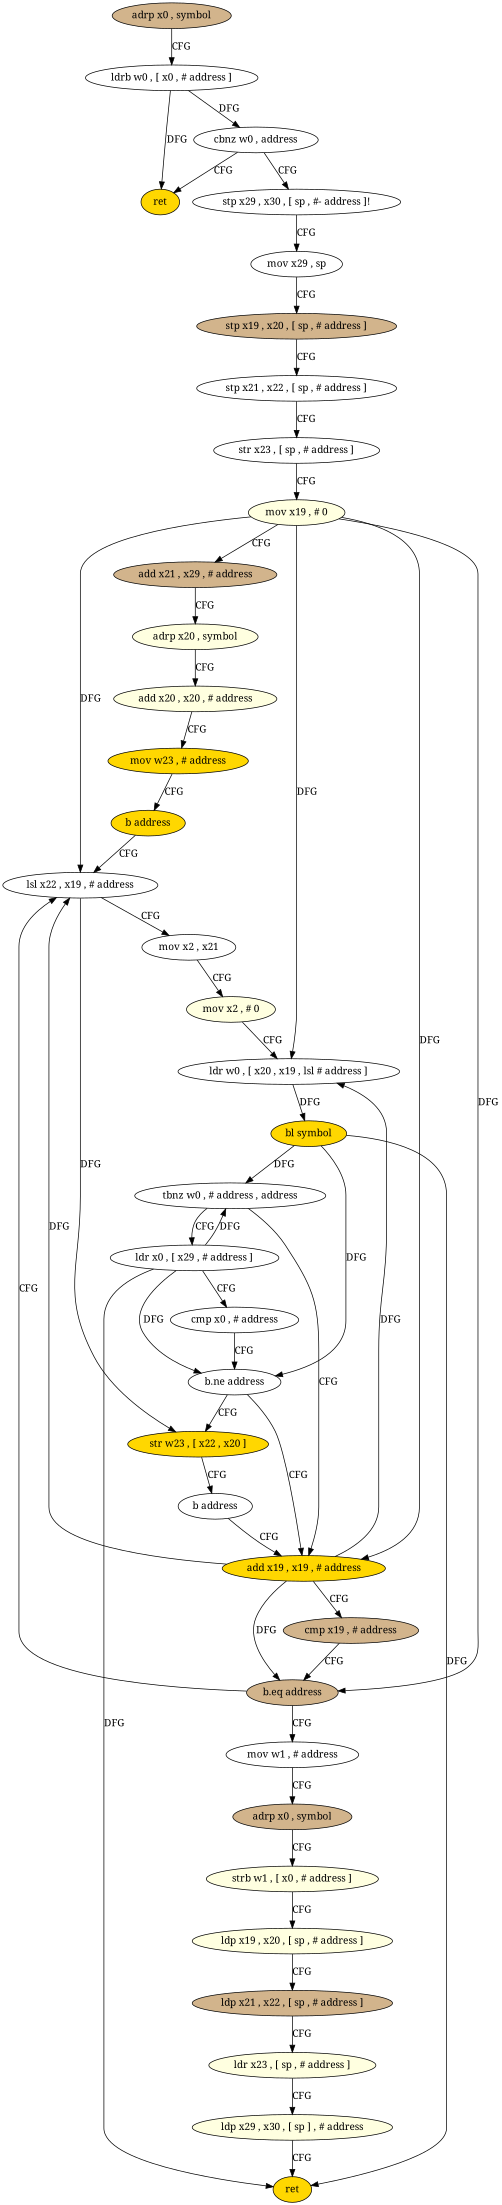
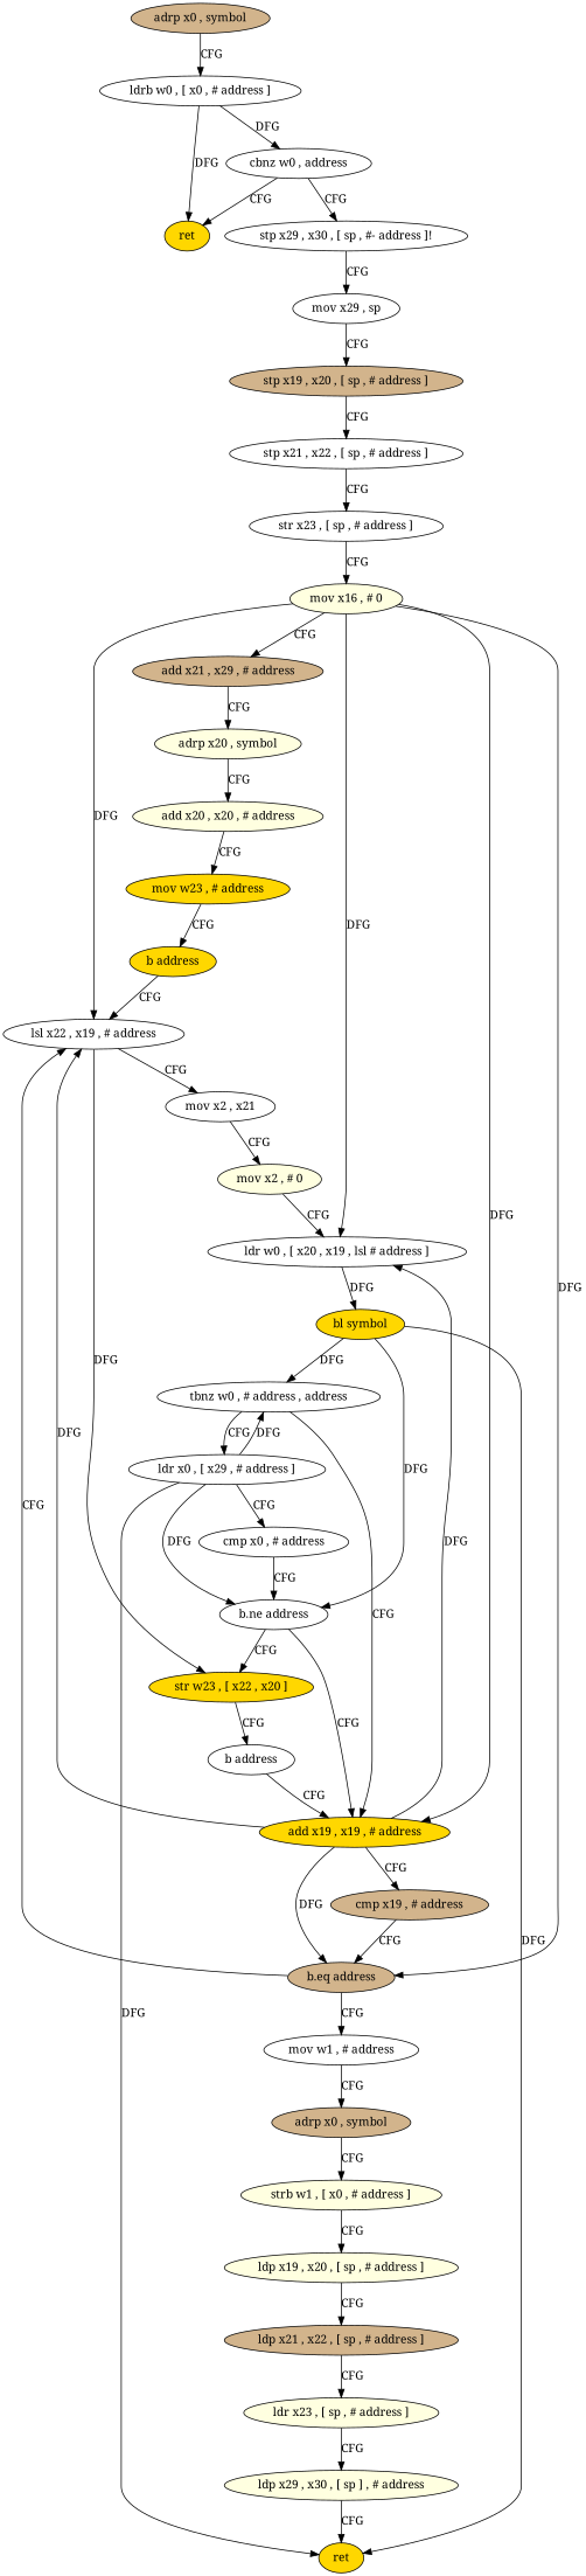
  digraph {
    fontname="Noto Serif"
    node [fillcolor=white fontname="Noto Serif" style=filled]
    edge [fontname="Noto Serif"]
    n1 [fillcolor=tan label="adrp x0 , symbol"]
    n2 [label="ldrb w0 , [ x0 , # address ]"]
    n3 [label="cbnz w0 , address"]
    n4 [fillcolor=gold label=ret]
    n5 [label="stp x29 , x30 , [ sp , #- address ]!"]
    n6 [label="mov x29 , sp"]
    n7 [fillcolor=tan label="stp x19 , x20 , [ sp , # address ]"]
    n8 [label="stp x21 , x22 , [ sp , # address ]"]
    n9 [label="str x23 , [ sp , # address ]"]
-   n10 [fillcolor=lightyellow label="mov x19 , # 0"]
+   n10 [fillcolor=lightyellow label="mov x16 , # 0"]
    n11 [fillcolor=tan label="add x21 , x29 , # address"]
    n12 [label="lsl x22 , x19 , # address"]
    n13 [label="ldr w0 , [ x20 , x19 , lsl # address ]"]
    n14 [fillcolor=gold label="add x19 , x19 , # address"]
    n15 [fillcolor=tan label="b.eq address"]
    n16 [fillcolor=lightyellow label="adrp x20 , symbol"]
    n17 [label="mov x2 , x21"]
    n18 [fillcolor=gold label="str w23 , [ x22 , x20 ]"]
    n19 [fillcolor=gold label="bl symbol"]
    n20 [fillcolor=tan label="cmp x19 , # address"]
    n21 [label="mov w1 , # address"]
    n22 [fillcolor=lightyellow label="add x20 , x20 , # address"]
    n23 [fillcolor=gold label="mov w23 , # address"]
    n24 [fillcolor=gold label="b address"]
    n25 [fillcolor=lightyellow label="mov x2 , # 0"]
    n26 [label="b address"]
    n27 [label="tbnz w0 , # address , address"]
    n28 [label="b.ne address"]
    n29 [fillcolor=gold label=ret]
    n30 [label="ldr x0 , [ x29 , # address ]"]
    n31 [label="cmp x0 , # address"]
    n32 [fillcolor=tan label="adrp x0 , symbol"]
    n33 [fillcolor=lightyellow label="strb w1 , [ x0 , # address ]"]
    n34 [fillcolor=lightyellow label="ldp x19 , x20 , [ sp , # address ]"]
    n35 [fillcolor=tan label="ldp x21 , x22 , [ sp , # address ]"]
    n36 [fillcolor=lightyellow label="ldr x23 , [ sp , # address ]"]
    n37 [fillcolor=lightyellow label="ldp x29 , x30 , [ sp ] , # address"]
    n1 -> n2 [label=CFG]
    n2 -> n3 [label=DFG]
    n2 -> n4 [label=DFG]
    n3 -> n4 [label=CFG]
    n3 -> n5 [label=CFG]
    n5 -> n6 [label=CFG]
    n6 -> n7 [label=CFG]
    n7 -> n8 [label=CFG]
    n8 -> n9 [label=CFG]
    n9 -> n10 [label=CFG]
    n10 -> n11 [label=CFG]
    n10 -> n12 [label=DFG]
    n10 -> n13 [label=DFG]
    n10 -> n14 [label=DFG]
    n10 -> n15 [label=DFG]
    n11 -> n16 [label=CFG]
    n12 -> n17 [label=CFG]
    n12 -> n18 [label=DFG]
    n13 -> n19 [label=DFG]
    n14 -> n12 [label=DFG]
    n14 -> n13 [label=DFG]
    n14 -> n15 [label=DFG]
    n14 -> n20 [label=CFG]
    n15 -> n12 [label=CFG]
    n15 -> n21 [label=CFG]
    n16 -> n22 [label=CFG]
    n17 -> n25 [label=CFG]
    n18 -> n26 [label=CFG]
    n19 -> n27 [label=DFG]
    n19 -> n28 [label=DFG]
    n19 -> n29 [label=DFG]
    n20 -> n15 [label=CFG]
    n21 -> n32 [label=CFG]
    n22 -> n23 [label=CFG]
    n23 -> n24 [label=CFG]
    n24 -> n12 [label=CFG]
    n25 -> n13 [label=CFG]
    n26 -> n14 [label=CFG]
    n27 -> n14 [label=CFG]
    n27 -> n30 [label=CFG]
    n28 -> n14 [label=CFG]
    n28 -> n18 [label=CFG]
    n30 -> n27 [label=DFG]
    n30 -> n28 [label=DFG]
    n30 -> n29 [label=DFG]
    n30 -> n31 [label=CFG]
    n31 -> n28 [label=CFG]
    n32 -> n33 [label=CFG]
    n33 -> n34 [label=CFG]
    n34 -> n35 [label=CFG]
    n35 -> n36 [label=CFG]
    n36 -> n37 [label=CFG]
    n37 -> n29 [label=CFG]
  }
